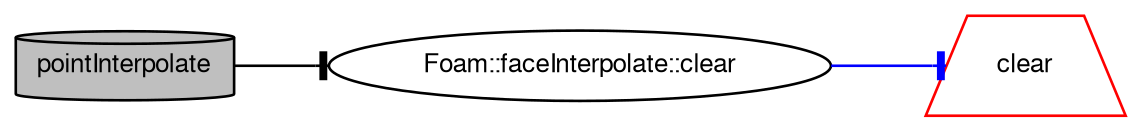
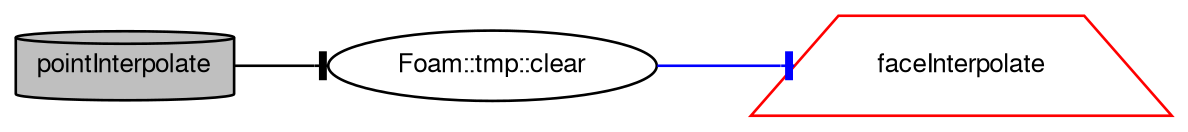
  digraph {
    rankdir=LR
    node [color=black fontname=FreeSans fontsize=10]
    edge [arrowhead=tee fontname=FreeSans fontsize=10 labelfontname=FreeSans labelfontsize=10 style=solid]
    n1 [fillcolor=grey75 fontcolor=black height=0.2 label=pointInterpolate shape=cylinder style=filled width=0.4]
-   n2 [height=0.2 label="Foam::faceInterpolate::clear" shape=ellipse width=0.4]
-   n3 [color=red height=0.2 label=clear shape=trapezium width=0.4]
+   n2 [height=0.2 label="Foam::tmp::clear" shape=ellipse width=0.4]
+   n3 [color=red height=0.2 label=faceInterpolate shape=trapezium width=0.4]
    n1 -> n2 [color=black]
    n2 -> n3 [color=blue]
  }
